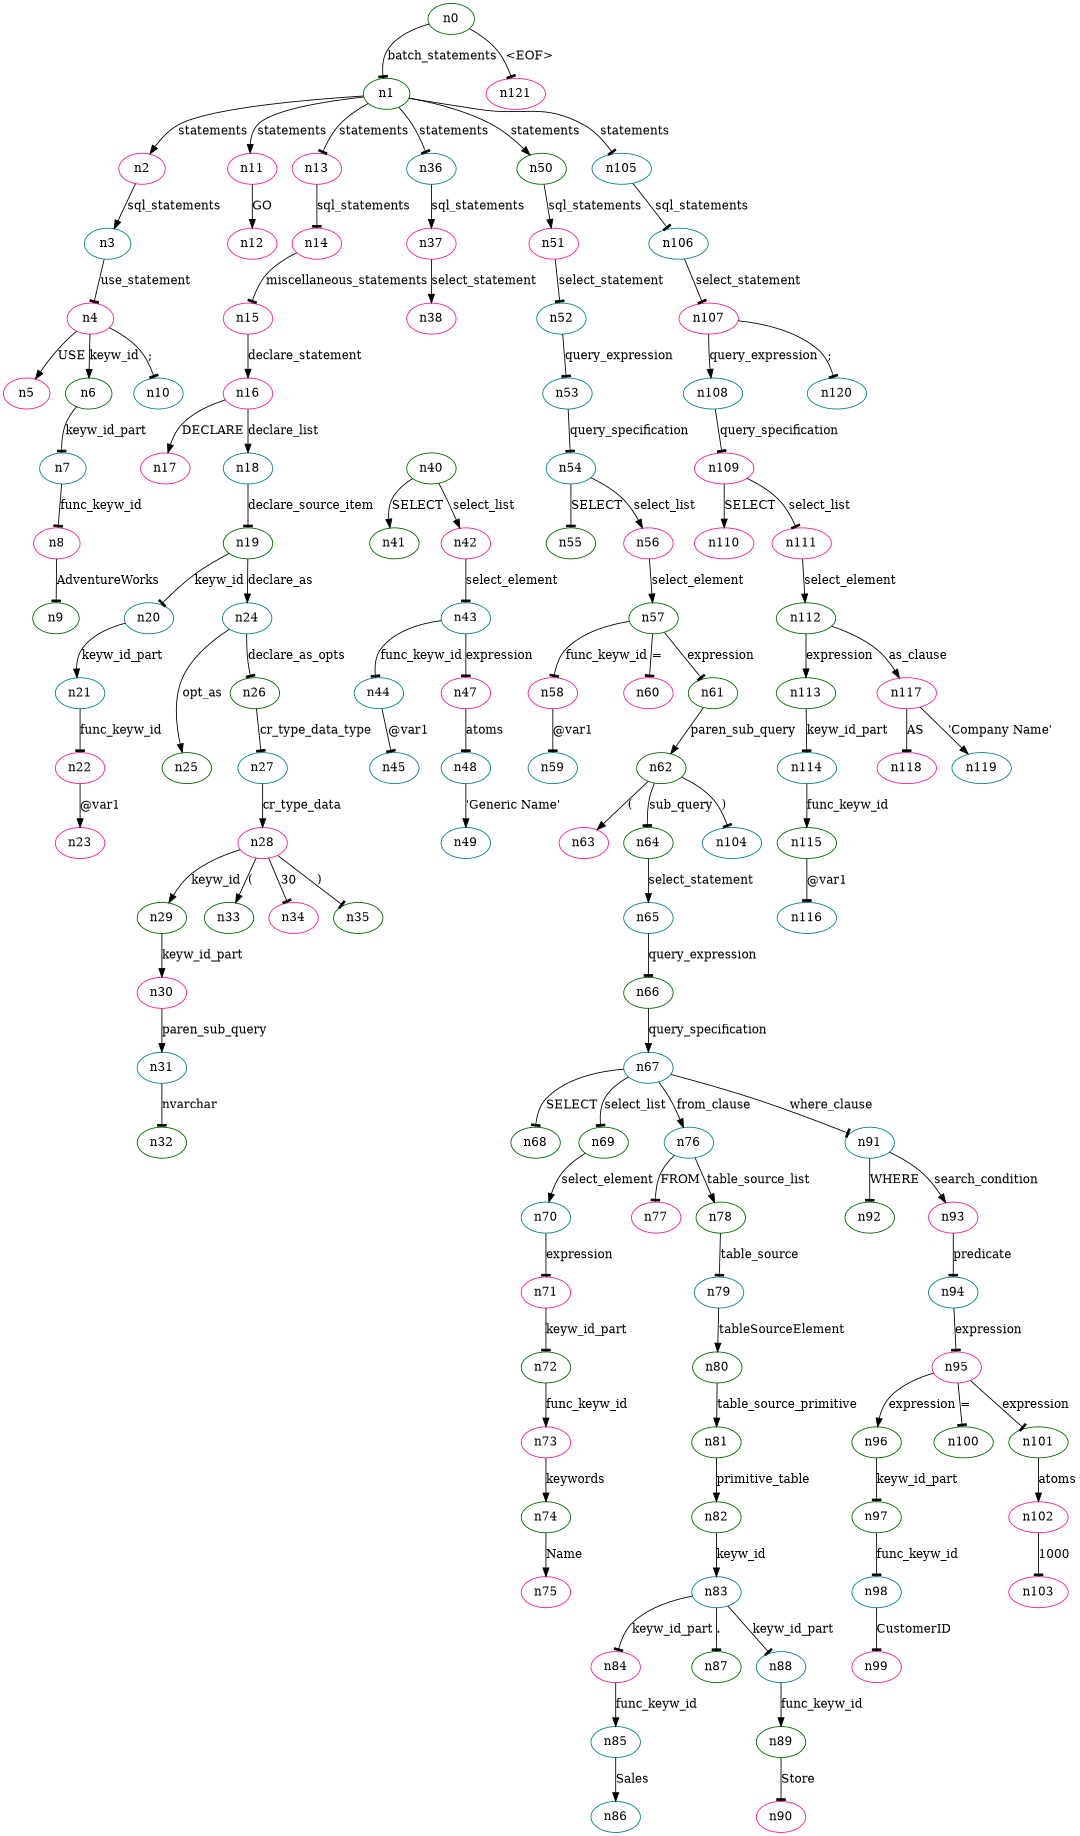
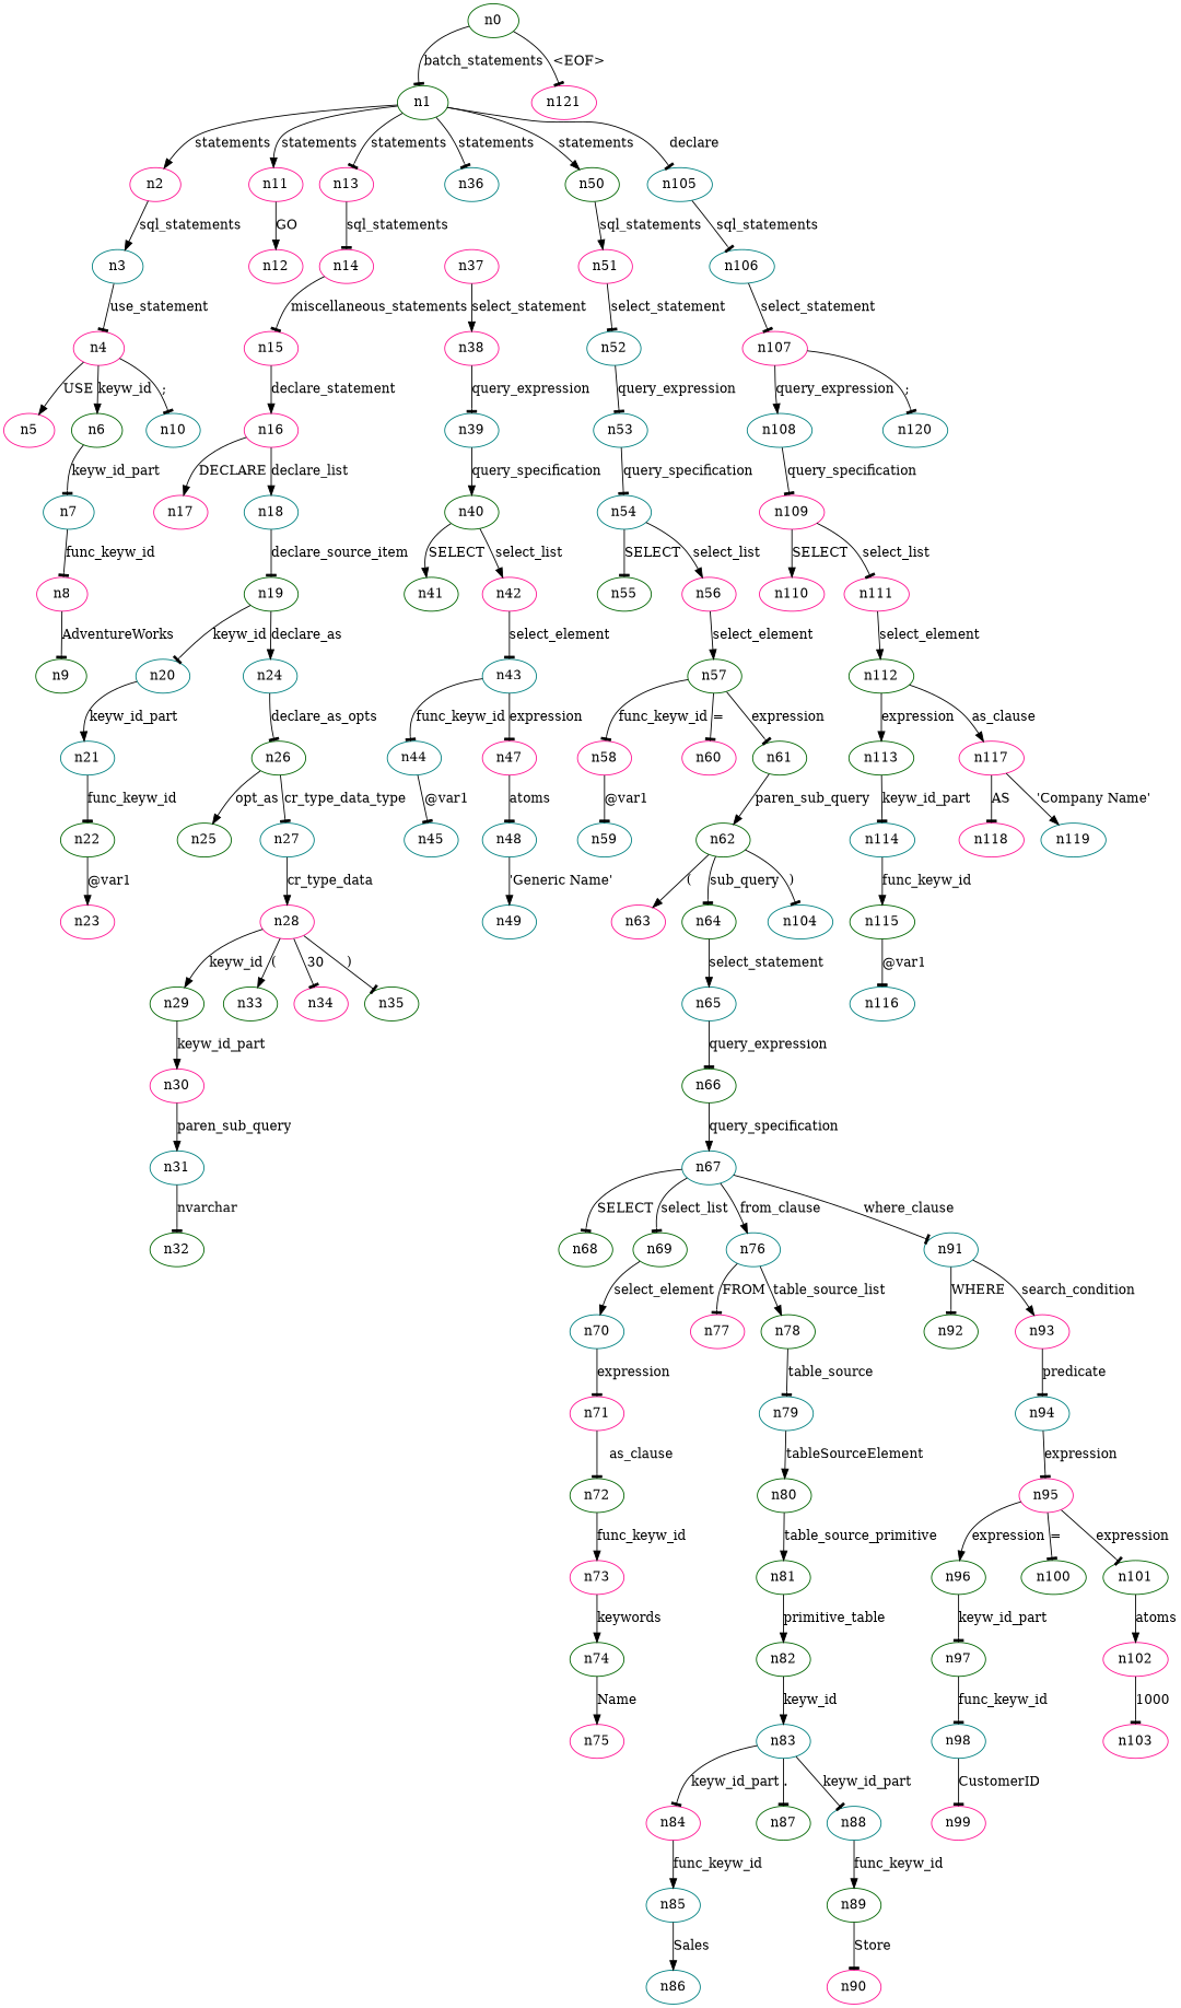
  digraph {
    node [color=deeppink]
    edge [arrowhead=tee]
    n0 [color=darkgreen]
    n1 [color=darkgreen]
    n121
    n2
    n11
    n13
    n36 [color=teal]
    n50 [color=darkgreen]
    n105 [color=teal]
    n3 [color=teal]
    n12
    n14
    n37
    n51
    n106 [color=teal]
    n4
    n5
    n6 [color=darkgreen]
    n10 [color=teal]
    n7 [color=teal]
    n8
    n9 [color=darkgreen]
    n15
    n16
    n17
    n18 [color=teal]
    n19 [color=darkgreen]
    n20 [color=teal]
    n24 [color=teal]
    n21 [color=teal]
    n25 [color=darkgreen]
    n26 [color=darkgreen]
-   n22
+   n22 [color=darkgreen]
    n23
    n27 [color=teal]
    n28
    n29 [color=darkgreen]
    n33 [color=darkgreen]
    n34
    n35 [color=darkgreen]
    n30
    n31 [color=teal]
    n32 [color=darkgreen]
    n38
+   n39 [color=teal]
    n40 [color=darkgreen]
    n41 [color=darkgreen]
    n42
    n43 [color=teal]
    n44 [color=teal]
    n47
    n45 [color=teal]
    n48 [color=teal]
    n49 [color=teal]
    n52 [color=teal]
    n53 [color=teal]
    n54 [color=teal]
    n55 [color=darkgreen]
    n56
    n57 [color=darkgreen]
    n58
    n60
    n61 [color=darkgreen]
    n59 [color=teal]
    n62 [color=darkgreen]
    n63
    n64 [color=darkgreen]
    n104 [color=teal]
    n65 [color=teal]
    n66 [color=darkgreen]
    n67 [color=teal]
    n68 [color=darkgreen]
    n69 [color=darkgreen]
    n76 [color=teal]
    n91 [color=teal]
    n70 [color=teal]
    n77
    n78 [color=darkgreen]
    n92 [color=darkgreen]
    n93
    n71
    n72 [color=darkgreen]
    n73
    n74 [color=darkgreen]
    n75
    n79 [color=teal]
    n80 [color=darkgreen]
    n81 [color=darkgreen]
    n82 [color=darkgreen]
    n83 [color=teal]
    n84
    n87 [color=darkgreen]
    n88 [color=teal]
    n85 [color=teal]
    n89 [color=darkgreen]
    n86 [color=teal]
    n90
    n94 [color=teal]
    n95
    n96 [color=darkgreen]
    n100 [color=darkgreen]
    n101 [color=darkgreen]
    n97 [color=darkgreen]
    n102
    n98 [color=teal]
    n99
    n103
    n107
    n108 [color=teal]
    n120 [color=teal]
    n109
    n110
    n111
    n112 [color=darkgreen]
    n113 [color=darkgreen]
    n117
    n114 [color=teal]
    n118
    n119 [color=teal]
    n115 [color=darkgreen]
    n116 [color=teal]
    n0 -> n1 [label=batch_statements]
    n0 -> n121 [label="<EOF>"]
    n1 -> n2 [arrowhead=normal label=statements]
    n1 -> n11 [arrowhead=normal label=statements]
    n1 -> n13 [label=statements]
    n1 -> n36 [label=statements]
    n1 -> n50 [arrowhead=normal label=statements]
-   n1 -> n105 [label=statements]
+   n1 -> n105 [label=declare]
    n2 -> n3 [arrowhead=normal label=sql_statements]
    n11 -> n12 [arrowhead=normal label=GO]
    n13 -> n14 [label=sql_statements]
-   n36 -> n37 [arrowhead=normal label=sql_statements]
    n50 -> n51 [arrowhead=normal label=sql_statements]
    n105 -> n106 [label=sql_statements]
    n3 -> n4 [label=use_statement]
    n14 -> n15 [label=miscellaneous_statements]
    n37 -> n38 [arrowhead=normal label=select_statement]
    n51 -> n52 [label=select_statement]
    n106 -> n107 [label=select_statement]
    n4 -> n5 [arrowhead=normal label=USE]
    n4 -> n6 [arrowhead=normal label=keyw_id]
    n4 -> n10 [label=";"]
    n6 -> n7 [label=keyw_id_part]
    n7 -> n8 [label=func_keyw_id]
    n8 -> n9 [label=AdventureWorks]
    n15 -> n16 [arrowhead=normal label=declare_statement]
    n16 -> n17 [arrowhead=normal label=DECLARE]
    n16 -> n18 [arrowhead=normal label=declare_list]
    n18 -> n19 [label=declare_source_item]
    n19 -> n20 [label=keyw_id]
    n19 -> n24 [arrowhead=normal label=declare_as]
    n20 -> n21 [arrowhead=normal label=keyw_id_part]
-   n24 -> n25 [arrowhead=normal label=opt_as]
+   n26 -> n25 [arrowhead=normal label=opt_as]
    n24 -> n26 [label=declare_as_opts]
    n21 -> n22 [label=func_keyw_id]
    n26 -> n27 [label=cr_type_data_type]
    n22 -> n23 [arrowhead=normal label="@var1"]
    n27 -> n28 [arrowhead=normal label=cr_type_data]
    n28 -> n29 [arrowhead=normal label=keyw_id]
    n28 -> n33 [arrowhead=normal label="("]
    n28 -> n34 [label=30]
    n28 -> n35 [label=")"]
    n29 -> n30 [arrowhead=normal label=keyw_id_part]
    n30 -> n31 [arrowhead=normal label=paren_sub_query]
    n31 -> n32 [label=nvarchar]
+   n38 -> n39 [label=query_expression]
+   n39 -> n40 [arrowhead=normal label=query_specification]
    n40 -> n41 [arrowhead=normal label=SELECT]
    n40 -> n42 [arrowhead=normal label=select_list]
    n42 -> n43 [label=select_element]
    n43 -> n44 [label=func_keyw_id]
    n43 -> n47 [label=expression]
    n44 -> n45 [label="@var1"]
    n47 -> n48 [label=atoms]
    n48 -> n49 [arrowhead=normal label="'Generic Name'"]
    n52 -> n53 [label=query_expression]
    n53 -> n54 [label=query_specification]
    n54 -> n55 [label=SELECT]
    n54 -> n56 [arrowhead=normal label=select_list]
    n56 -> n57 [arrowhead=normal label=select_element]
    n57 -> n58 [label=func_keyw_id]
    n57 -> n60 [label="="]
    n57 -> n61 [label=expression]
    n58 -> n59 [label="@var1"]
    n61 -> n62 [arrowhead=normal label=paren_sub_query]
    n62 -> n63 [arrowhead=normal label="("]
    n62 -> n64 [label=sub_query]
    n62 -> n104 [label=")"]
    n64 -> n65 [arrowhead=normal label=select_statement]
    n65 -> n66 [label=query_expression]
    n66 -> n67 [arrowhead=normal label=query_specification]
    n67 -> n68 [label=SELECT]
    n67 -> n69 [label=select_list]
    n67 -> n76 [arrowhead=normal label=from_clause]
    n67 -> n91 [label=where_clause]
    n69 -> n70 [arrowhead=normal label=select_element]
    n76 -> n77 [label=FROM]
    n76 -> n78 [arrowhead=normal label=table_source_list]
    n91 -> n92 [label=WHERE]
    n91 -> n93 [arrowhead=normal label=search_condition]
    n70 -> n71 [label=expression]
    n78 -> n79 [label=table_source]
    n93 -> n94 [label=predicate]
-   n71 -> n72 [label=keyw_id_part]
+   n71 -> n72 [label=as_clause]
    n72 -> n73 [arrowhead=normal label=func_keyw_id]
    n73 -> n74 [arrowhead=normal label=keywords]
    n74 -> n75 [arrowhead=normal label=Name]
    n79 -> n80 [arrowhead=normal label=tableSourceElement]
    n80 -> n81 [arrowhead=normal label=table_source_primitive]
    n81 -> n82 [arrowhead=normal label=primitive_table]
    n82 -> n83 [arrowhead=normal label=keyw_id]
    n83 -> n84 [label=keyw_id_part]
    n83 -> n87 [label="."]
    n83 -> n88 [label=keyw_id_part]
    n84 -> n85 [arrowhead=normal label=func_keyw_id]
    n88 -> n89 [arrowhead=normal label=func_keyw_id]
    n85 -> n86 [arrowhead=normal label=Sales]
    n89 -> n90 [label=Store]
    n94 -> n95 [label=expression]
    n95 -> n96 [arrowhead=normal label=expression]
    n95 -> n100 [label="="]
    n95 -> n101 [label=expression]
    n96 -> n97 [label=keyw_id_part]
    n101 -> n102 [arrowhead=normal label=atoms]
    n97 -> n98 [label=func_keyw_id]
    n102 -> n103 [label=1000]
    n98 -> n99 [label=CustomerID]
    n107 -> n108 [arrowhead=normal label=query_expression]
    n107 -> n120 [label=";"]
    n108 -> n109 [label=query_specification]
    n109 -> n110 [arrowhead=normal label=SELECT]
    n109 -> n111 [label=select_list]
    n111 -> n112 [arrowhead=normal label=select_element]
    n112 -> n113 [arrowhead=normal label=expression]
    n112 -> n117 [arrowhead=normal label=as_clause]
    n113 -> n114 [label=keyw_id_part]
    n117 -> n118 [label=AS]
    n117 -> n119 [arrowhead=normal label="'Company Name'"]
    n114 -> n115 [arrowhead=normal label=func_keyw_id]
    n115 -> n116 [label="@var1"]
  }
